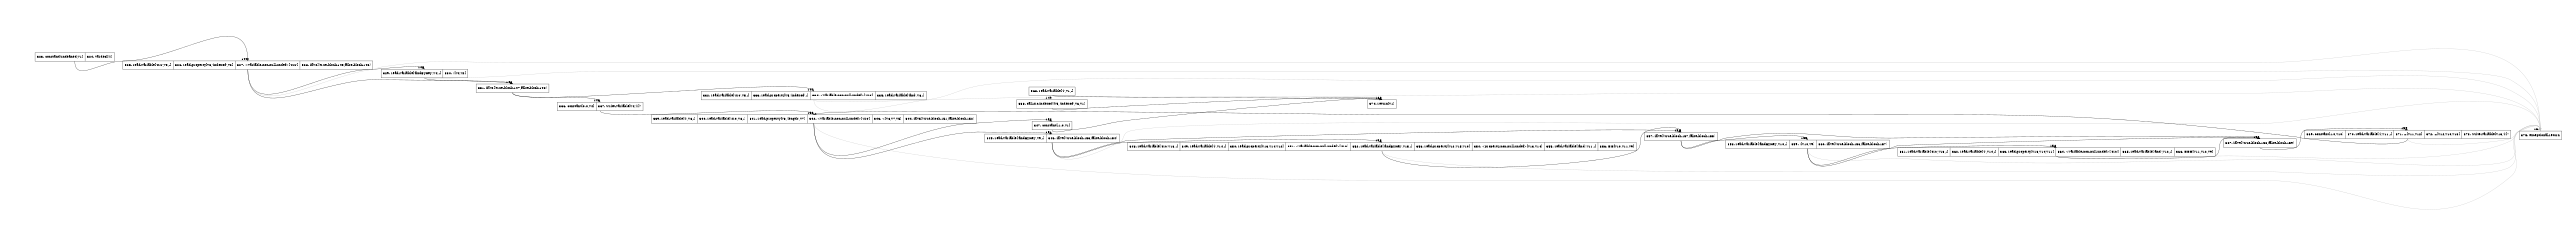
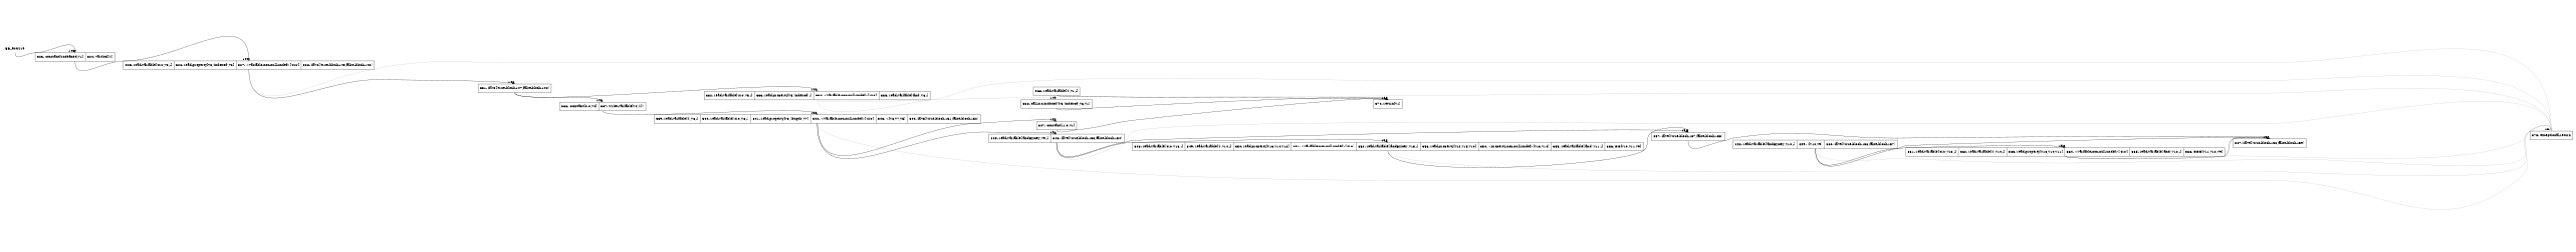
  digraph {
    rankdir=LR
    node [shape=record]
    edge [headport=n tailport=s]
+   BB_entry19 [shape=none]
    n2 [label="{323: constant[undefined,v1]|324: vardecl['i']}"]
    n3 [label="{325: read-variable['src',v3,-]|326: read-property[v3,'indexOf',v2]|327: \<variable-non-null-undef\>['src']|328: if[v2](true-block:145,false-block:146)}"]
    n4 [label="{331: if[v2](true-block:147,false-block:148)}"]
-   n5 [label="{329: read-variable['findByKey',v4,-]|330: ![v4,v2]}"]
    n6 [label="{375: exceptional-return}"]
    n7 [label="{332: read-variable['src',v5,-]|333: read-property[v5,'indexOf',-]|334: \<variable-non-null-undef\>['src']|335: read-variable['find',v6,-]}"]
    n8 [label="{336: constant[0.0,v4]|337: write-variable[v4,'i']*}"]
    n9 [label="{338: call-src.indexOf [v5,'indexOf',v6,v1]}"]
    n10 [label="{339: read-variable['i',v6,-]|340: read-variable['src',v8,-]|341: read-property[v8,'length',v7]|342: \<variable-non-null-undef\>['src']|343: \<[v6,v7,v5]|344: if[v5](true-block:151,false-block:152)}"]
    n11 [label="{374: return[v1]}"]
    n12 [label="{345: read-variable['findByKey',v9,-]|346: if[v9](true-block:153,false-block:154)}"]
    n13 [label="{347: constant[-1.0,v1]}"]
    n14 [label="{357: if[v9](true-block:157,false-block:155)}"]
    n15 [label="{348: read-variable['src',v13,-]|349: read-variable['i',v14,-]|350: read-property[v13,v14,v12]|351: \<variable-non-null-undef\>['src']|352: read-variable['findByKey',v15,-]|353: read-property[v12,v15,v10]|354: \<property-non-null-undef\>[v13,v14]|355: read-variable['find',v11,-]|356: ==[v10,v11,v9]}"]
    n16 [label="{367: if[v9](true-block:158,false-block:159)}"]
    n17 [label="{358: read-variable['findByKey',v10,-]|359: ![v10,v9]|360: if[v9](true-block:156,false-block:157)}"]
-   n18 [label="{369: constant[1.0,v10]|370: read-variable['i',v11,-]|371: +[v11,v12]|372: +[v12,v10,v13]|373: write-variable[v13,'i']*}"]
    n19 [label="{361: read-variable['src',v13,-]|362: read-variable['i',v14,-]|363: read-property[v13,v14,v11]|364: \<variable-non-null-undef\>['src']|365: read-variable['find',v12,-]|366: ===[v11,v12,v9]}"]
    n20 [label="{368: read-variable['i',v1,-]}"]
+   BB_entry19 -> n2 [headlabel="    143"]
    n2 -> n3 [headlabel="      144"]
    n3 -> n4 [headlabel="      146"]
-   n3 -> n5 [headlabel="      145"]
    n3 -> n6 [color=gray headlabel="      161"]
    n4 -> n7 [headlabel="      147"]
    n4 -> n8 [headlabel="      148"]
-   n5 -> n4
-   n5 -> n6 [color=gray]
    n7 -> n6 [color=gray]
    n7 -> n9 [color=gray headlabel="      149"]
    n8 -> n10 [headlabel="      150"]
    n9 -> n11 [headlabel="      160"]
    n10 -> n6 [color=gray]
    n10 -> n12 [headlabel="      151"]
    n10 -> n13 [headlabel="      152"]
    n12 -> n6 [color=gray]
    n12 -> n14 [headlabel="      154"]
    n12 -> n15 [headlabel="      153"]
    n13 -> n11
    n14 -> n16 [headlabel="      157"]
-   n14 -> n17 [headlabel="      155"]
    n15 -> n6 [color=gray]
    n15 -> n14
-   n16 -> n18 [headlabel="      159"]
    n17 -> n6 [color=gray]
    n17 -> n16
    n17 -> n19 [headlabel="      156"]
-   n18 -> n6 [color=gray]
-   n18 -> n10
    n19 -> n6 [color=gray]
    n19 -> n16
    n20 -> n6 [color=gray]
    n20 -> n11
  }
